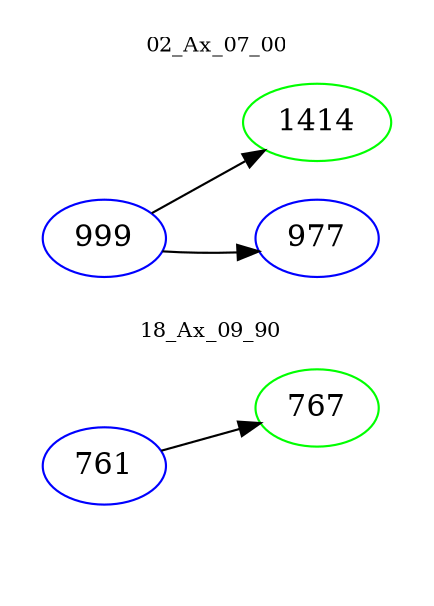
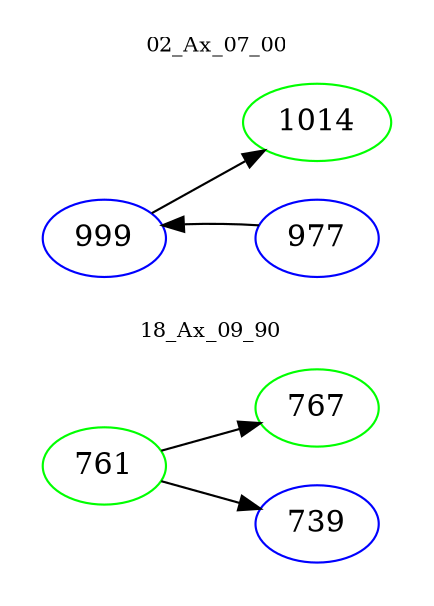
  digraph {
    rankdir=LR
    node [color=blue]
    edge [color=black]
-   n1 [label=761]
+   n1 [color=green label=761]
+   n2 [label=739]
    n3 [color=green label=767]
    n4 [label=999]
    n5 [label=977]
-   n6 [color=green label=1414]
+   n6 [color=green label=1014]
    subgraph cluster_1 {
      color=white
      fontsize=10
      label="18_Ax_09_90"
      n1
+     n2
      n3
    }
    subgraph cluster_2 {
      color=white
      fontsize=10
      label="02_Ax_07_00"
      n4
      n5
      n6
    }
+   n1 -> n2
    n1 -> n3
-   n4 -> n5
+   n5 -> n4
    n4 -> n6
  }
